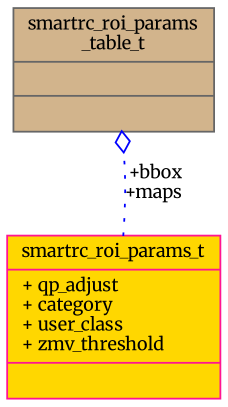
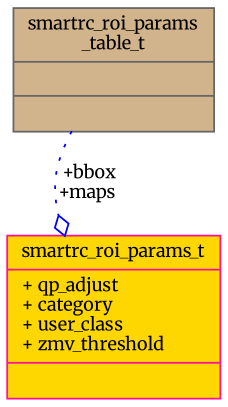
  digraph {
    fontname=Merriweather
    node [fontname=Merriweather fontsize=10 shape=record style=filled]
    n1 [color=gray40 fillcolor=tan fontcolor=black height=0.2 label="{smartrc_roi_params\l_table_t\n||}" width=0.4]
    n2 [color=deeppink height=0.2 label="{smartrc_roi_params_t\n|+ qp_adjust\l+ category\l+ user_class\l+ zmv_threshold\l|}" width=0.4 fillcolor=gold]
-   n2 -> n1 [arrowhead=odiamond color=blue fontname=Merriweather fontsize=10 label=" +bbox\n+maps" labelfontname=Helvetica labelfontsize=10 style=dotted]
+   n1 -> n2 [arrowhead=odiamond color=blue fontname=Merriweather fontsize=10 label=" +bbox\n+maps" labelfontname=Helvetica labelfontsize=10 style=dotted]
  }
